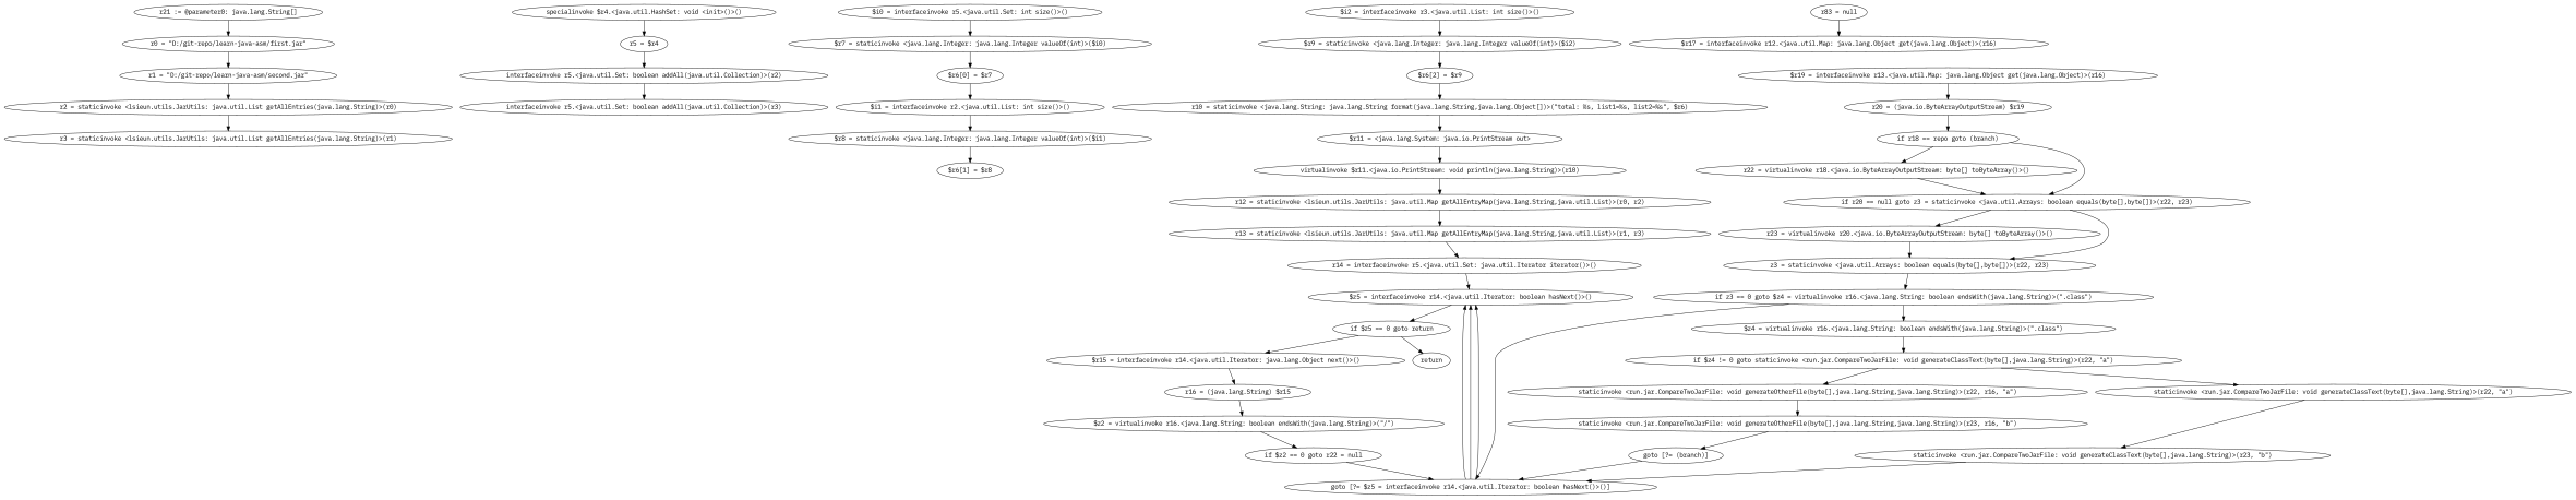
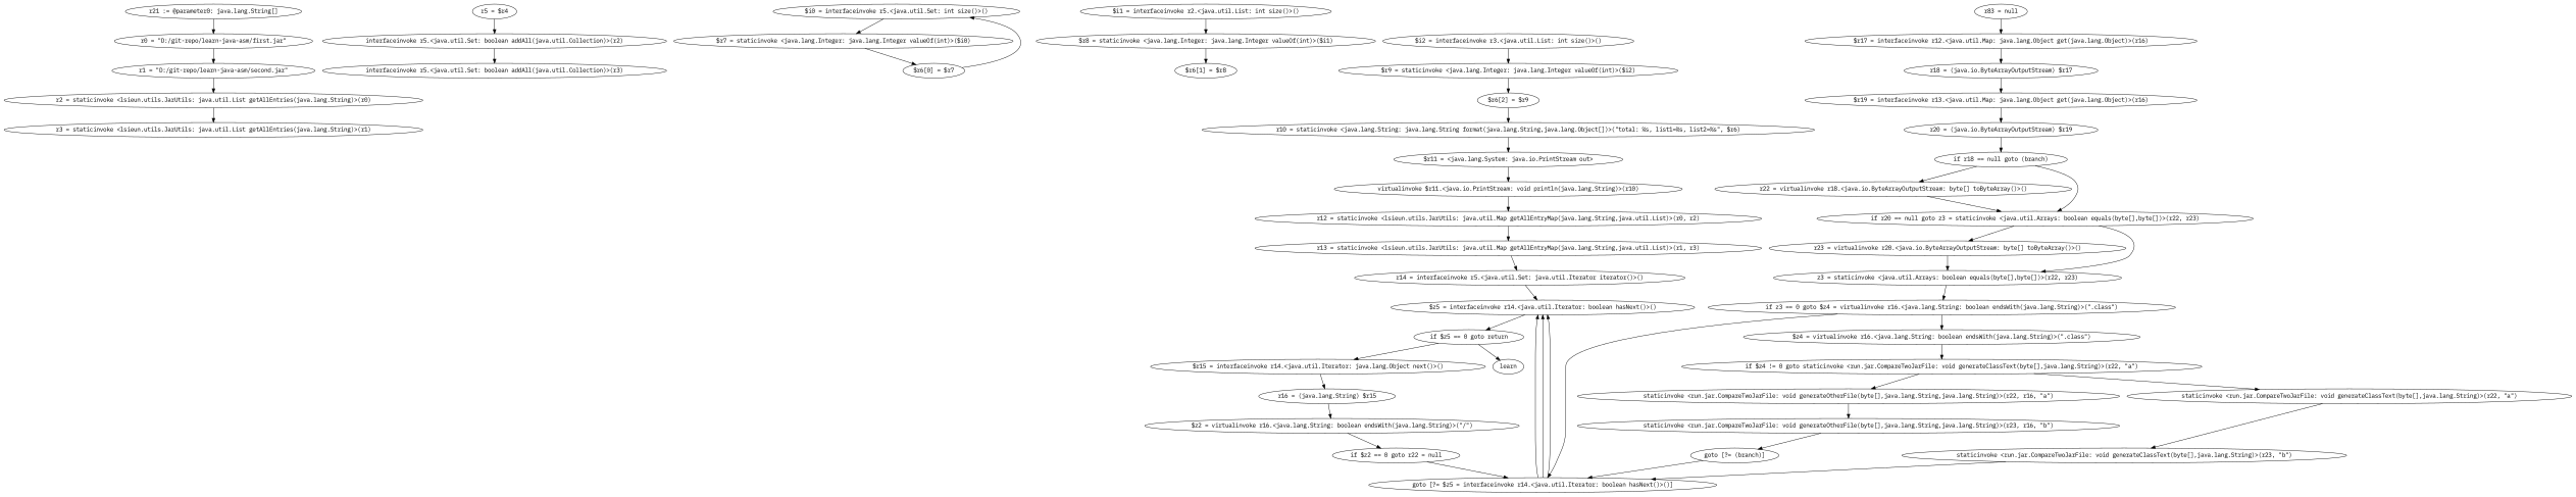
  digraph {
    fontname="IBM Plex Mono"
    node [fontname="IBM Plex Mono"]
    edge [fontname="IBM Plex Mono"]
    "r21 := @parameter0: java.lang.String[]"
    "r0 = \"D:/git-repo/learn-java-asm/first.jar\""
    "r1 = \"D:/git-repo/learn-java-asm/second.jar\""
    "r2 = staticinvoke <lsieun.utils.JarUtils: java.util.List getAllEntries(java.lang.String)>(r0)"
    "r3 = staticinvoke <lsieun.utils.JarUtils: java.util.List getAllEntries(java.lang.String)>(r1)"
-   "specialinvoke $r4.<java.util.HashSet: void <init>()>()"
    "r5 = $r4"
    "interfaceinvoke r5.<java.util.Set: boolean addAll(java.util.Collection)>(r2)"
    "interfaceinvoke r5.<java.util.Set: boolean addAll(java.util.Collection)>(r3)"
    "$i0 = interfaceinvoke r5.<java.util.Set: int size()>()"
    "$r7 = staticinvoke <java.lang.Integer: java.lang.Integer valueOf(int)>($i0)"
    "$r6[0] = $r7"
    "$i1 = interfaceinvoke r2.<java.util.List: int size()>()"
    "$r8 = staticinvoke <java.lang.Integer: java.lang.Integer valueOf(int)>($i1)"
    "$r6[1] = $r8"
    "$i2 = interfaceinvoke r3.<java.util.List: int size()>()"
    "$r9 = staticinvoke <java.lang.Integer: java.lang.Integer valueOf(int)>($i2)"
    "$r6[2] = $r9"
    "r10 = staticinvoke <java.lang.String: java.lang.String format(java.lang.String,java.lang.Object[])>(\"total: %s, list1=%s, list2=%s\", $r6)"
    "$r11 = <java.lang.System: java.io.PrintStream out>"
    "virtualinvoke $r11.<java.io.PrintStream: void println(java.lang.String)>(r10)"
    "r12 = staticinvoke <lsieun.utils.JarUtils: java.util.Map getAllEntryMap(java.lang.String,java.util.List)>(r0, r2)"
    "r13 = staticinvoke <lsieun.utils.JarUtils: java.util.Map getAllEntryMap(java.lang.String,java.util.List)>(r1, r3)"
    "r14 = interfaceinvoke r5.<java.util.Set: java.util.Iterator iterator()>()"
    "$z5 = interfaceinvoke r14.<java.util.Iterator: boolean hasNext()>()"
    "if $z5 == 0 goto return"
    "$r15 = interfaceinvoke r14.<java.util.Iterator: java.lang.Object next()>()"
-   return
+   return [label=learn]
    "r16 = (java.lang.String) $r15"
    "$z2 = virtualinvoke r16.<java.lang.String: boolean endsWith(java.lang.String)>(\"/\")"
    "if $z2 == 0 goto r22 = null"
    "goto [?= $z5 = interfaceinvoke r14.<java.util.Iterator: boolean hasNext()>()]"
    n33 [label="r83 = null"]
    "$r17 = interfaceinvoke r12.<java.util.Map: java.lang.Object get(java.lang.Object)>(r16)"
+   "r18 = (java.io.ByteArrayOutputStream) $r17"
    "$r19 = interfaceinvoke r13.<java.util.Map: java.lang.Object get(java.lang.Object)>(r16)"
    "r20 = (java.io.ByteArrayOutputStream) $r19"
-   "if r18 == null goto (branch)" [label="if r18 == repo goto (branch)"]
+   "if r18 == null goto (branch)"
    "r22 = virtualinvoke r18.<java.io.ByteArrayOutputStream: byte[] toByteArray()>()"
    "if r20 == null goto z3 = staticinvoke <java.util.Arrays: boolean equals(byte[],byte[])>(r22, r23)"
    "r23 = virtualinvoke r20.<java.io.ByteArrayOutputStream: byte[] toByteArray()>()"
    "z3 = staticinvoke <java.util.Arrays: boolean equals(byte[],byte[])>(r22, r23)"
    "if z3 == 0 goto $z4 = virtualinvoke r16.<java.lang.String: boolean endsWith(java.lang.String)>(\".class\")"
    "$z4 = virtualinvoke r16.<java.lang.String: boolean endsWith(java.lang.String)>(\".class\")"
    "if $z4 != 0 goto staticinvoke <run.jar.CompareTwoJarFile: void generateClassText(byte[],java.lang.String)>(r22, \"a\")"
    "staticinvoke <run.jar.CompareTwoJarFile: void generateOtherFile(byte[],java.lang.String,java.lang.String)>(r22, r16, \"a\")"
    "staticinvoke <run.jar.CompareTwoJarFile: void generateClassText(byte[],java.lang.String)>(r22, \"a\")"
    "staticinvoke <run.jar.CompareTwoJarFile: void generateOtherFile(byte[],java.lang.String,java.lang.String)>(r23, r16, \"b\")"
    "staticinvoke <run.jar.CompareTwoJarFile: void generateClassText(byte[],java.lang.String)>(r23, \"b\")"
    "goto [?= (branch)]"
    "r21 := @parameter0: java.lang.String[]" -> "r0 = \"D:/git-repo/learn-java-asm/first.jar\""
    "r0 = \"D:/git-repo/learn-java-asm/first.jar\"" -> "r1 = \"D:/git-repo/learn-java-asm/second.jar\""
    "r1 = \"D:/git-repo/learn-java-asm/second.jar\"" -> "r2 = staticinvoke <lsieun.utils.JarUtils: java.util.List getAllEntries(java.lang.String)>(r0)"
    "r2 = staticinvoke <lsieun.utils.JarUtils: java.util.List getAllEntries(java.lang.String)>(r0)" -> "r3 = staticinvoke <lsieun.utils.JarUtils: java.util.List getAllEntries(java.lang.String)>(r1)"
-   "specialinvoke $r4.<java.util.HashSet: void <init>()>()" -> "r5 = $r4"
    "r5 = $r4" -> "interfaceinvoke r5.<java.util.Set: boolean addAll(java.util.Collection)>(r2)"
    "interfaceinvoke r5.<java.util.Set: boolean addAll(java.util.Collection)>(r2)" -> "interfaceinvoke r5.<java.util.Set: boolean addAll(java.util.Collection)>(r3)"
    "$i0 = interfaceinvoke r5.<java.util.Set: int size()>()" -> "$r7 = staticinvoke <java.lang.Integer: java.lang.Integer valueOf(int)>($i0)"
    "$r7 = staticinvoke <java.lang.Integer: java.lang.Integer valueOf(int)>($i0)" -> "$r6[0] = $r7"
-   "$r6[0] = $r7" -> "$i1 = interfaceinvoke r2.<java.util.List: int size()>()"
+   "$r6[0] = $r7" -> "$i0 = interfaceinvoke r5.<java.util.Set: int size()>()"
    "$i1 = interfaceinvoke r2.<java.util.List: int size()>()" -> "$r8 = staticinvoke <java.lang.Integer: java.lang.Integer valueOf(int)>($i1)"
    "$r8 = staticinvoke <java.lang.Integer: java.lang.Integer valueOf(int)>($i1)" -> "$r6[1] = $r8"
    "$i2 = interfaceinvoke r3.<java.util.List: int size()>()" -> "$r9 = staticinvoke <java.lang.Integer: java.lang.Integer valueOf(int)>($i2)"
    "$r9 = staticinvoke <java.lang.Integer: java.lang.Integer valueOf(int)>($i2)" -> "$r6[2] = $r9"
    "$r6[2] = $r9" -> "r10 = staticinvoke <java.lang.String: java.lang.String format(java.lang.String,java.lang.Object[])>(\"total: %s, list1=%s, list2=%s\", $r6)"
    "r10 = staticinvoke <java.lang.String: java.lang.String format(java.lang.String,java.lang.Object[])>(\"total: %s, list1=%s, list2=%s\", $r6)" -> "$r11 = <java.lang.System: java.io.PrintStream out>"
    "$r11 = <java.lang.System: java.io.PrintStream out>" -> "virtualinvoke $r11.<java.io.PrintStream: void println(java.lang.String)>(r10)"
    "virtualinvoke $r11.<java.io.PrintStream: void println(java.lang.String)>(r10)" -> "r12 = staticinvoke <lsieun.utils.JarUtils: java.util.Map getAllEntryMap(java.lang.String,java.util.List)>(r0, r2)"
    "r12 = staticinvoke <lsieun.utils.JarUtils: java.util.Map getAllEntryMap(java.lang.String,java.util.List)>(r0, r2)" -> "r13 = staticinvoke <lsieun.utils.JarUtils: java.util.Map getAllEntryMap(java.lang.String,java.util.List)>(r1, r3)"
    "r13 = staticinvoke <lsieun.utils.JarUtils: java.util.Map getAllEntryMap(java.lang.String,java.util.List)>(r1, r3)" -> "r14 = interfaceinvoke r5.<java.util.Set: java.util.Iterator iterator()>()"
    "r14 = interfaceinvoke r5.<java.util.Set: java.util.Iterator iterator()>()" -> "$z5 = interfaceinvoke r14.<java.util.Iterator: boolean hasNext()>()"
    "$z5 = interfaceinvoke r14.<java.util.Iterator: boolean hasNext()>()" -> "if $z5 == 0 goto return"
    "if $z5 == 0 goto return" -> "$r15 = interfaceinvoke r14.<java.util.Iterator: java.lang.Object next()>()"
    "if $z5 == 0 goto return" -> return
    "$r15 = interfaceinvoke r14.<java.util.Iterator: java.lang.Object next()>()" -> "r16 = (java.lang.String) $r15"
    "r16 = (java.lang.String) $r15" -> "$z2 = virtualinvoke r16.<java.lang.String: boolean endsWith(java.lang.String)>(\"/\")"
    "$z2 = virtualinvoke r16.<java.lang.String: boolean endsWith(java.lang.String)>(\"/\")" -> "if $z2 == 0 goto r22 = null"
    "if $z2 == 0 goto r22 = null" -> "goto [?= $z5 = interfaceinvoke r14.<java.util.Iterator: boolean hasNext()>()]"
    "goto [?= $z5 = interfaceinvoke r14.<java.util.Iterator: boolean hasNext()>()]" -> "$z5 = interfaceinvoke r14.<java.util.Iterator: boolean hasNext()>()"
    "goto [?= $z5 = interfaceinvoke r14.<java.util.Iterator: boolean hasNext()>()]" -> "$z5 = interfaceinvoke r14.<java.util.Iterator: boolean hasNext()>()"
    "goto [?= $z5 = interfaceinvoke r14.<java.util.Iterator: boolean hasNext()>()]" -> "$z5 = interfaceinvoke r14.<java.util.Iterator: boolean hasNext()>()"
    n33 -> "$r17 = interfaceinvoke r12.<java.util.Map: java.lang.Object get(java.lang.Object)>(r16)"
+   "$r17 = interfaceinvoke r12.<java.util.Map: java.lang.Object get(java.lang.Object)>(r16)" -> "r18 = (java.io.ByteArrayOutputStream) $r17"
+   "r18 = (java.io.ByteArrayOutputStream) $r17" -> "$r19 = interfaceinvoke r13.<java.util.Map: java.lang.Object get(java.lang.Object)>(r16)"
    "$r19 = interfaceinvoke r13.<java.util.Map: java.lang.Object get(java.lang.Object)>(r16)" -> "r20 = (java.io.ByteArrayOutputStream) $r19"
    "r20 = (java.io.ByteArrayOutputStream) $r19" -> "if r18 == null goto (branch)"
    "if r18 == null goto (branch)" -> "r22 = virtualinvoke r18.<java.io.ByteArrayOutputStream: byte[] toByteArray()>()"
    "if r18 == null goto (branch)" -> "if r20 == null goto z3 = staticinvoke <java.util.Arrays: boolean equals(byte[],byte[])>(r22, r23)"
    "r22 = virtualinvoke r18.<java.io.ByteArrayOutputStream: byte[] toByteArray()>()" -> "if r20 == null goto z3 = staticinvoke <java.util.Arrays: boolean equals(byte[],byte[])>(r22, r23)"
    "if r20 == null goto z3 = staticinvoke <java.util.Arrays: boolean equals(byte[],byte[])>(r22, r23)" -> "r23 = virtualinvoke r20.<java.io.ByteArrayOutputStream: byte[] toByteArray()>()"
    "if r20 == null goto z3 = staticinvoke <java.util.Arrays: boolean equals(byte[],byte[])>(r22, r23)" -> "z3 = staticinvoke <java.util.Arrays: boolean equals(byte[],byte[])>(r22, r23)"
    "r23 = virtualinvoke r20.<java.io.ByteArrayOutputStream: byte[] toByteArray()>()" -> "z3 = staticinvoke <java.util.Arrays: boolean equals(byte[],byte[])>(r22, r23)"
    "z3 = staticinvoke <java.util.Arrays: boolean equals(byte[],byte[])>(r22, r23)" -> "if z3 == 0 goto $z4 = virtualinvoke r16.<java.lang.String: boolean endsWith(java.lang.String)>(\".class\")"
    "if z3 == 0 goto $z4 = virtualinvoke r16.<java.lang.String: boolean endsWith(java.lang.String)>(\".class\")" -> "goto [?= $z5 = interfaceinvoke r14.<java.util.Iterator: boolean hasNext()>()]"
    "if z3 == 0 goto $z4 = virtualinvoke r16.<java.lang.String: boolean endsWith(java.lang.String)>(\".class\")" -> "$z4 = virtualinvoke r16.<java.lang.String: boolean endsWith(java.lang.String)>(\".class\")"
    "$z4 = virtualinvoke r16.<java.lang.String: boolean endsWith(java.lang.String)>(\".class\")" -> "if $z4 != 0 goto staticinvoke <run.jar.CompareTwoJarFile: void generateClassText(byte[],java.lang.String)>(r22, \"a\")"
    "if $z4 != 0 goto staticinvoke <run.jar.CompareTwoJarFile: void generateClassText(byte[],java.lang.String)>(r22, \"a\")" -> "staticinvoke <run.jar.CompareTwoJarFile: void generateOtherFile(byte[],java.lang.String,java.lang.String)>(r22, r16, \"a\")"
    "if $z4 != 0 goto staticinvoke <run.jar.CompareTwoJarFile: void generateClassText(byte[],java.lang.String)>(r22, \"a\")" -> "staticinvoke <run.jar.CompareTwoJarFile: void generateClassText(byte[],java.lang.String)>(r22, \"a\")"
    "staticinvoke <run.jar.CompareTwoJarFile: void generateOtherFile(byte[],java.lang.String,java.lang.String)>(r22, r16, \"a\")" -> "staticinvoke <run.jar.CompareTwoJarFile: void generateOtherFile(byte[],java.lang.String,java.lang.String)>(r23, r16, \"b\")"
    "staticinvoke <run.jar.CompareTwoJarFile: void generateClassText(byte[],java.lang.String)>(r22, \"a\")" -> "staticinvoke <run.jar.CompareTwoJarFile: void generateClassText(byte[],java.lang.String)>(r23, \"b\")"
    "staticinvoke <run.jar.CompareTwoJarFile: void generateOtherFile(byte[],java.lang.String,java.lang.String)>(r23, r16, \"b\")" -> "goto [?= (branch)]"
    "staticinvoke <run.jar.CompareTwoJarFile: void generateClassText(byte[],java.lang.String)>(r23, \"b\")" -> "goto [?= $z5 = interfaceinvoke r14.<java.util.Iterator: boolean hasNext()>()]"
    "goto [?= (branch)]" -> "goto [?= $z5 = interfaceinvoke r14.<java.util.Iterator: boolean hasNext()>()]"
  }
